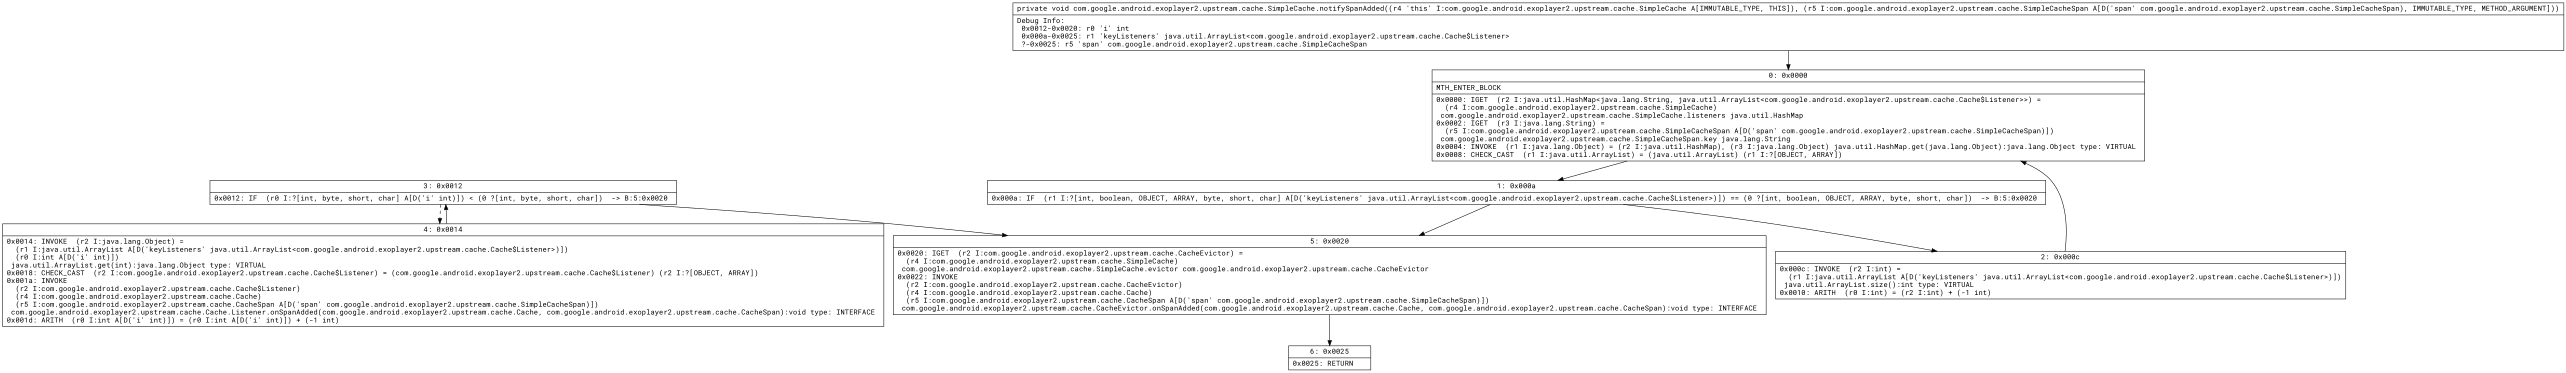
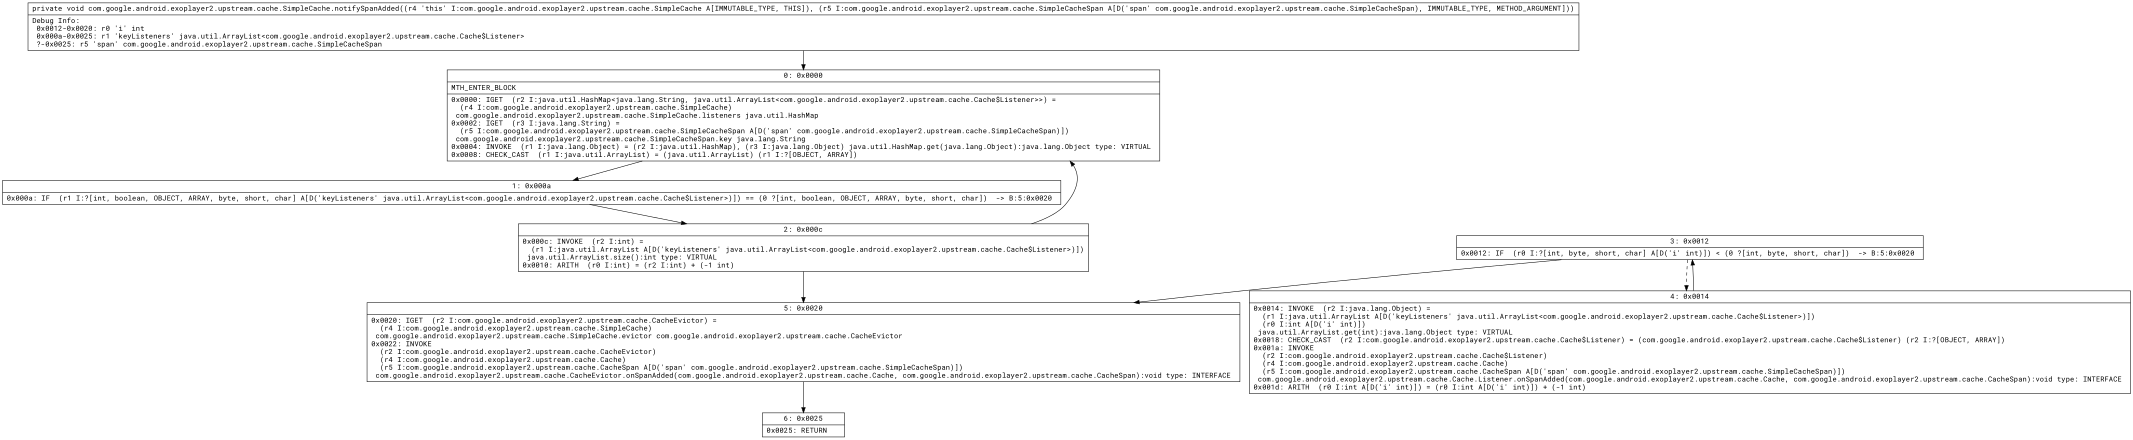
  digraph {
    fontname="Roboto Mono"
    node [fontname="Roboto Mono" shape=record]
    edge [fontname="Roboto Mono"]
    n1 [label="{0\:\ 0x0000|MTH_ENTER_BLOCK\l|0x0000: IGET  (r2 I:java.util.HashMap\<java.lang.String, java.util.ArrayList\<com.google.android.exoplayer2.upstream.cache.Cache$Listener\>\>) = \l  (r4 I:com.google.android.exoplayer2.upstream.cache.SimpleCache)\l com.google.android.exoplayer2.upstream.cache.SimpleCache.listeners java.util.HashMap \l0x0002: IGET  (r3 I:java.lang.String) = \l  (r5 I:com.google.android.exoplayer2.upstream.cache.SimpleCacheSpan A[D('span' com.google.android.exoplayer2.upstream.cache.SimpleCacheSpan)])\l com.google.android.exoplayer2.upstream.cache.SimpleCacheSpan.key java.lang.String \l0x0004: INVOKE  (r1 I:java.lang.Object) = (r2 I:java.util.HashMap), (r3 I:java.lang.Object) java.util.HashMap.get(java.lang.Object):java.lang.Object type: VIRTUAL \l0x0008: CHECK_CAST  (r1 I:java.util.ArrayList) = (java.util.ArrayList) (r1 I:?[OBJECT, ARRAY]) \l}"]
    n2 [label="{1\:\ 0x000a|0x000a: IF  (r1 I:?[int, boolean, OBJECT, ARRAY, byte, short, char] A[D('keyListeners' java.util.ArrayList\<com.google.android.exoplayer2.upstream.cache.Cache$Listener\>)]) == (0 ?[int, boolean, OBJECT, ARRAY, byte, short, char])  \-\> B:5:0x0020 \l}"]
    n3 [label="{2\:\ 0x000c|0x000c: INVOKE  (r2 I:int) = \l  (r1 I:java.util.ArrayList A[D('keyListeners' java.util.ArrayList\<com.google.android.exoplayer2.upstream.cache.Cache$Listener\>)])\l java.util.ArrayList.size():int type: VIRTUAL \l0x0010: ARITH  (r0 I:int) = (r2 I:int) + (\-1 int) \l}"]
    n4 [label="{5\:\ 0x0020|0x0020: IGET  (r2 I:com.google.android.exoplayer2.upstream.cache.CacheEvictor) = \l  (r4 I:com.google.android.exoplayer2.upstream.cache.SimpleCache)\l com.google.android.exoplayer2.upstream.cache.SimpleCache.evictor com.google.android.exoplayer2.upstream.cache.CacheEvictor \l0x0022: INVOKE  \l  (r2 I:com.google.android.exoplayer2.upstream.cache.CacheEvictor)\l  (r4 I:com.google.android.exoplayer2.upstream.cache.Cache)\l  (r5 I:com.google.android.exoplayer2.upstream.cache.CacheSpan A[D('span' com.google.android.exoplayer2.upstream.cache.SimpleCacheSpan)])\l com.google.android.exoplayer2.upstream.cache.CacheEvictor.onSpanAdded(com.google.android.exoplayer2.upstream.cache.Cache, com.google.android.exoplayer2.upstream.cache.CacheSpan):void type: INTERFACE \l}"]
    n5 [label="{6\:\ 0x0025|0x0025: RETURN   \l}"]
    n6 [label="{3\:\ 0x0012|0x0012: IF  (r0 I:?[int, byte, short, char] A[D('i' int)]) \< (0 ?[int, byte, short, char])  \-\> B:5:0x0020 \l}"]
    n7 [label="{4\:\ 0x0014|0x0014: INVOKE  (r2 I:java.lang.Object) = \l  (r1 I:java.util.ArrayList A[D('keyListeners' java.util.ArrayList\<com.google.android.exoplayer2.upstream.cache.Cache$Listener\>)])\l  (r0 I:int A[D('i' int)])\l java.util.ArrayList.get(int):java.lang.Object type: VIRTUAL \l0x0018: CHECK_CAST  (r2 I:com.google.android.exoplayer2.upstream.cache.Cache$Listener) = (com.google.android.exoplayer2.upstream.cache.Cache$Listener) (r2 I:?[OBJECT, ARRAY]) \l0x001a: INVOKE  \l  (r2 I:com.google.android.exoplayer2.upstream.cache.Cache$Listener)\l  (r4 I:com.google.android.exoplayer2.upstream.cache.Cache)\l  (r5 I:com.google.android.exoplayer2.upstream.cache.CacheSpan A[D('span' com.google.android.exoplayer2.upstream.cache.SimpleCacheSpan)])\l com.google.android.exoplayer2.upstream.cache.Cache.Listener.onSpanAdded(com.google.android.exoplayer2.upstream.cache.Cache, com.google.android.exoplayer2.upstream.cache.CacheSpan):void type: INTERFACE \l0x001d: ARITH  (r0 I:int A[D('i' int)]) = (r0 I:int A[D('i' int)]) + (\-1 int) \l}"]
    n8 [label="{private void com.google.android.exoplayer2.upstream.cache.SimpleCache.notifySpanAdded((r4 'this' I:com.google.android.exoplayer2.upstream.cache.SimpleCache A[IMMUTABLE_TYPE, THIS]), (r5 I:com.google.android.exoplayer2.upstream.cache.SimpleCacheSpan A[D('span' com.google.android.exoplayer2.upstream.cache.SimpleCacheSpan), IMMUTABLE_TYPE, METHOD_ARGUMENT]))  | Debug Info:\l  0x0012\-0x0020: r0 'i' int\l  0x000a\-0x0025: r1 'keyListeners' java.util.ArrayList\<com.google.android.exoplayer2.upstream.cache.Cache$Listener\>\l  ?\-0x0025: r5 'span' com.google.android.exoplayer2.upstream.cache.SimpleCacheSpan\l}"]
    n1 -> n2
    n2 -> n3 [style=solid]
-   n2 -> n4
+   n3 -> n4
    n3 -> n1
    n4 -> n5
    n6 -> n4
    n6 -> n7 [style=dashed]
    n7 -> n6
    n8 -> n1
  }
